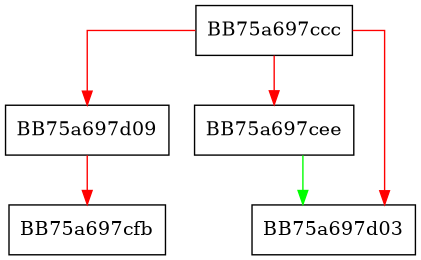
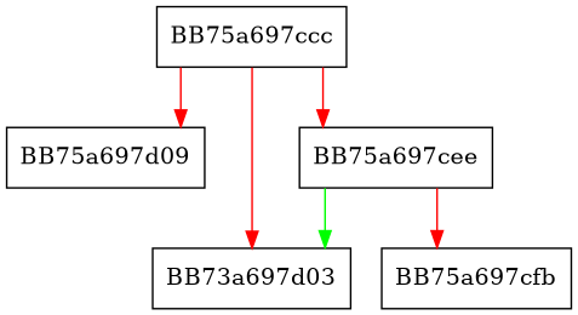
  digraph {
    splines=ortho
    node [shape=box]
    edge [color=red]
    BB75a697ccc
    BB75a697d09
    BB75a697cee
-   BB75a697d03
+   BB75a697d03 [label=BB73a697d03]
    BB75a697cfb
    BB75a697ccc -> BB75a697d09
    BB75a697ccc -> BB75a697cee
    BB75a697ccc -> BB75a697d03
    BB75a697cee -> BB75a697d03 [color=green]
-   BB75a697d09 -> BB75a697cfb
+   BB75a697cee -> BB75a697cfb
  }
